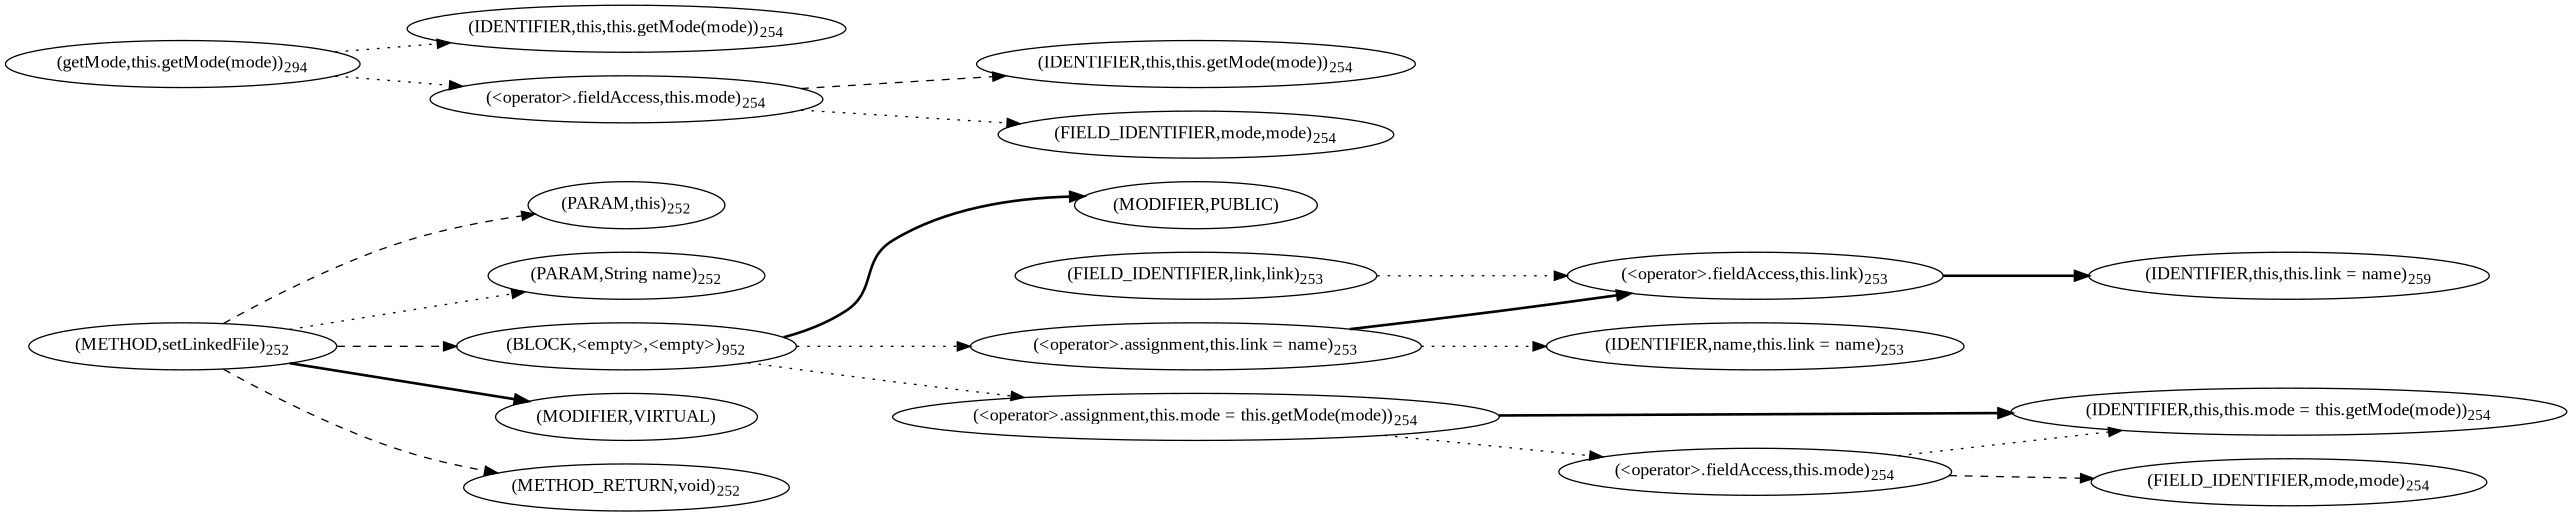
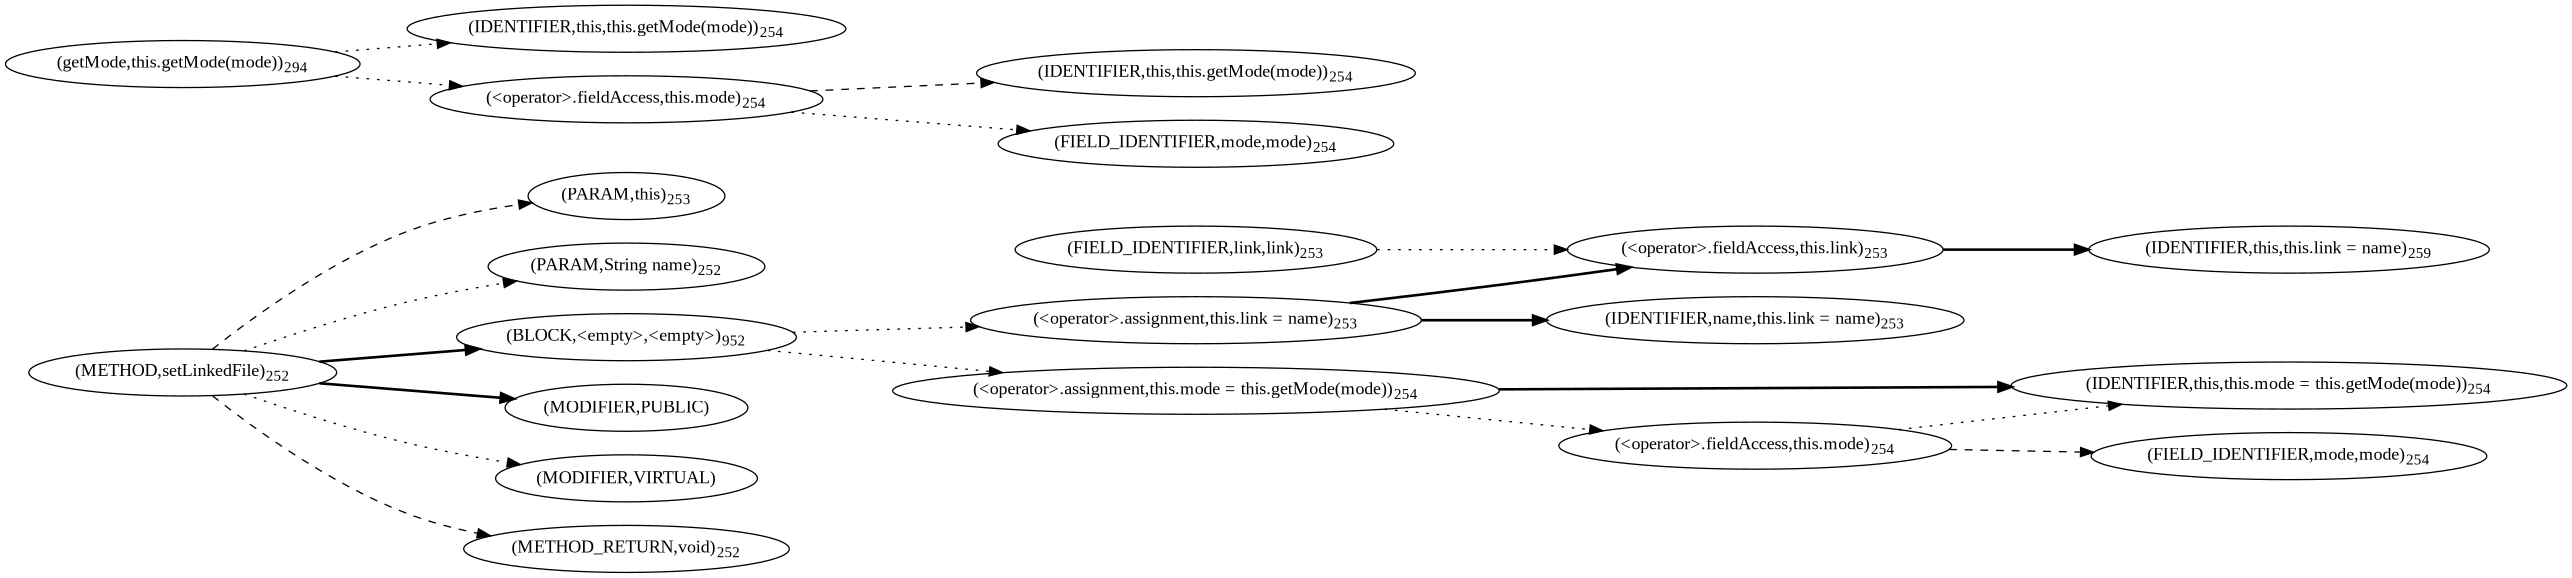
  digraph {
    fontname="Liberation Serif"
    rankdir=LR
    node [fontname="Liberation Serif"]
    edge [fontname="Liberation Serif" style=dotted]
    n1 [label=<(METHOD,setLinkedFile)<SUB>252</SUB>>]
-   n2 [label=<(PARAM,this)<SUB>252</SUB>>]
+   n2 [label=<(PARAM,this)<SUB>253</SUB>>]
    n3 [label=<(PARAM,String name)<SUB>252</SUB>>]
    n4 [label=<(BLOCK,&lt;empty&gt;,&lt;empty&gt;)<SUB>952</SUB>>]
    n5 [label=<(MODIFIER,PUBLIC)>]
    n6 [label=<(MODIFIER,VIRTUAL)>]
    n7 [label=<(METHOD_RETURN,void)<SUB>252</SUB>>]
    n8 [label=<(&lt;operator&gt;.assignment,this.link = name)<SUB>253</SUB>>]
    n9 [label=<(&lt;operator&gt;.assignment,this.mode = this.getMode(mode))<SUB>254</SUB>>]
    n10 [label=<(&lt;operator&gt;.fieldAccess,this.link)<SUB>253</SUB>>]
    n11 [label=<(IDENTIFIER,name,this.link = name)<SUB>253</SUB>>]
    n12 [label=<(&lt;operator&gt;.fieldAccess,this.mode)<SUB>254</SUB>>]
    n13 [label=<(IDENTIFIER,this,this.mode = this.getMode(mode))<SUB>254</SUB>>]
    n14 [label=<(IDENTIFIER,this,this.link = name)<SUB>259</SUB>>]
    n15 [label=<(FIELD_IDENTIFIER,link,link)<SUB>253</SUB>>]
    n16 [label=<(FIELD_IDENTIFIER,mode,mode)<SUB>254</SUB>>]
    n17 [label=<(getMode,this.getMode(mode))<SUB>294</SUB>>]
    n18 [label=<(IDENTIFIER,this,this.getMode(mode))<SUB>254</SUB>>]
    n19 [label=<(&lt;operator&gt;.fieldAccess,this.mode)<SUB>254</SUB>>]
    n20 [label=<(IDENTIFIER,this,this.getMode(mode))<SUB>254</SUB>>]
    n21 [label=<(FIELD_IDENTIFIER,mode,mode)<SUB>254</SUB>>]
    n1 -> n2 [style=dashed]
    n1 -> n3
-   n1 -> n4 [style=dashed]
-   n4 -> n5 [style=bold]
-   n1 -> n6 [style=bold]
+   n1 -> n4 [style=bold]
+   n1 -> n5 [style=bold]
+   n1 -> n6
    n1 -> n7 [style=dashed]
    n4 -> n8
    n4 -> n9
    n8 -> n10 [style=bold]
-   n8 -> n11
+   n8 -> n11 [style=bold]
    n9 -> n12
    n9 -> n13 [style=bold]
    n10 -> n14 [style=bold]
    n12 -> n13
    n12 -> n16 [style=dashed]
    n15 -> n10
    n17 -> n18
    n17 -> n19
    n19 -> n20 [style=dashed]
    n19 -> n21
  }
